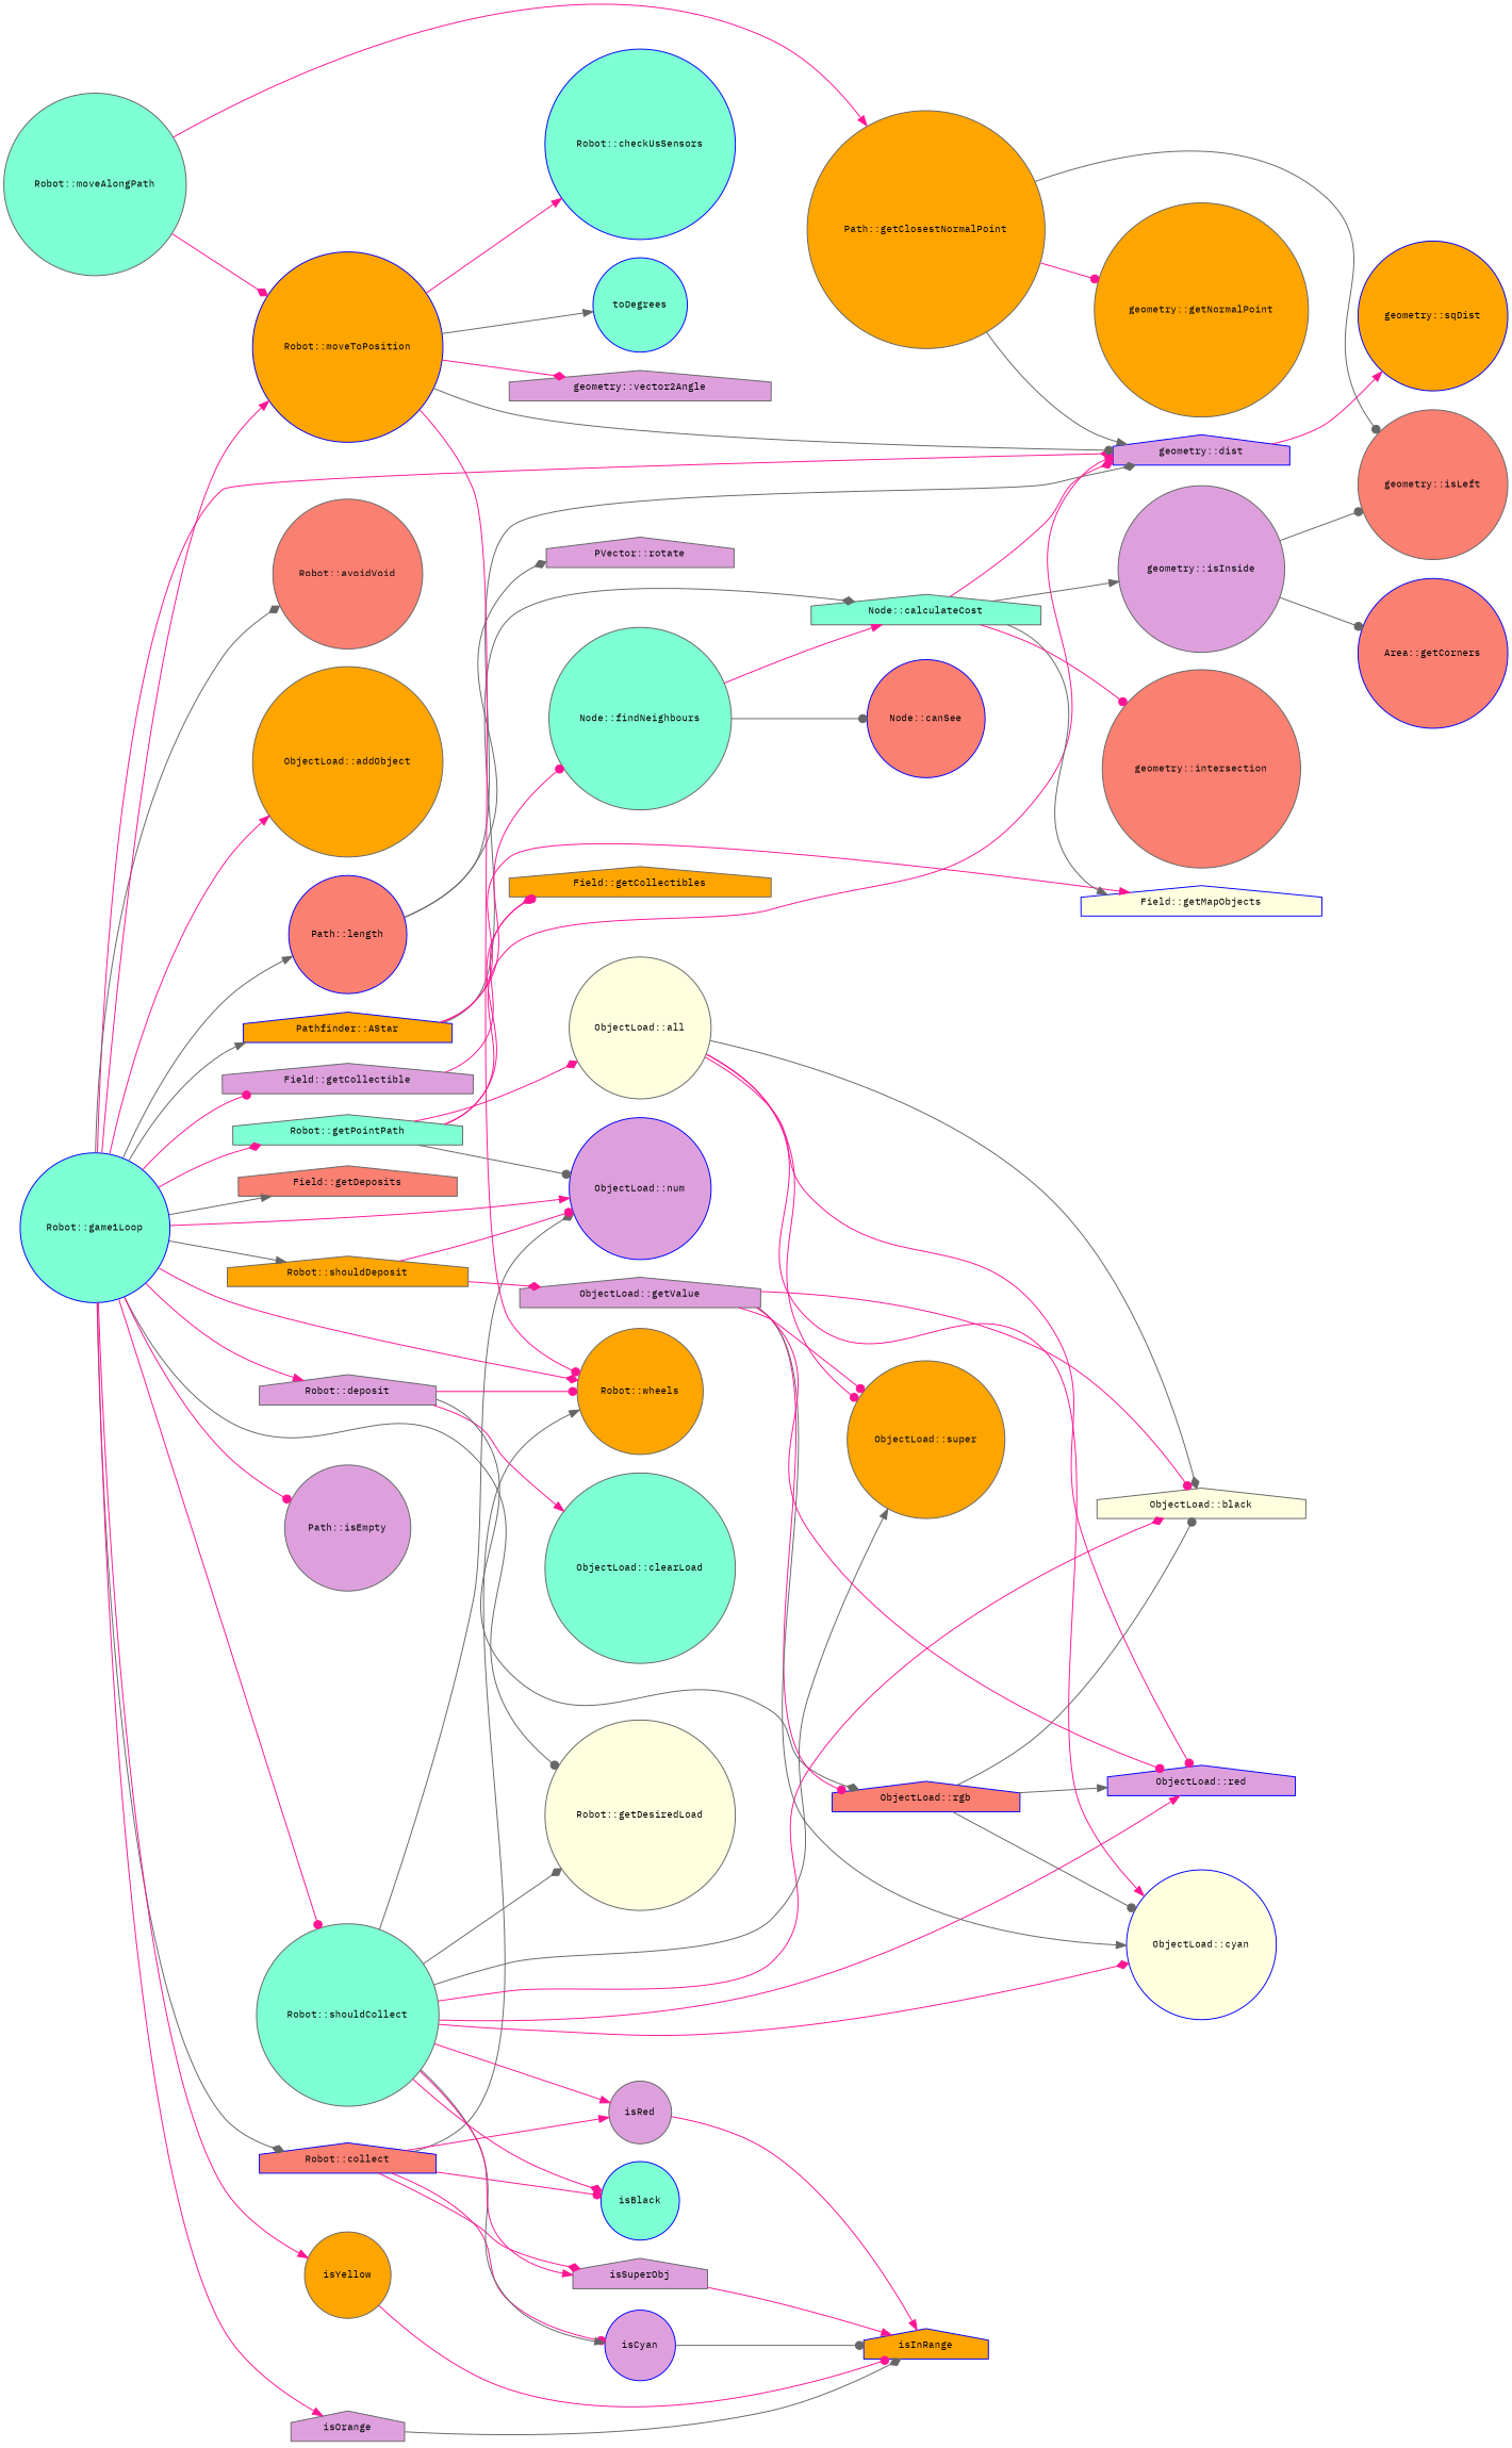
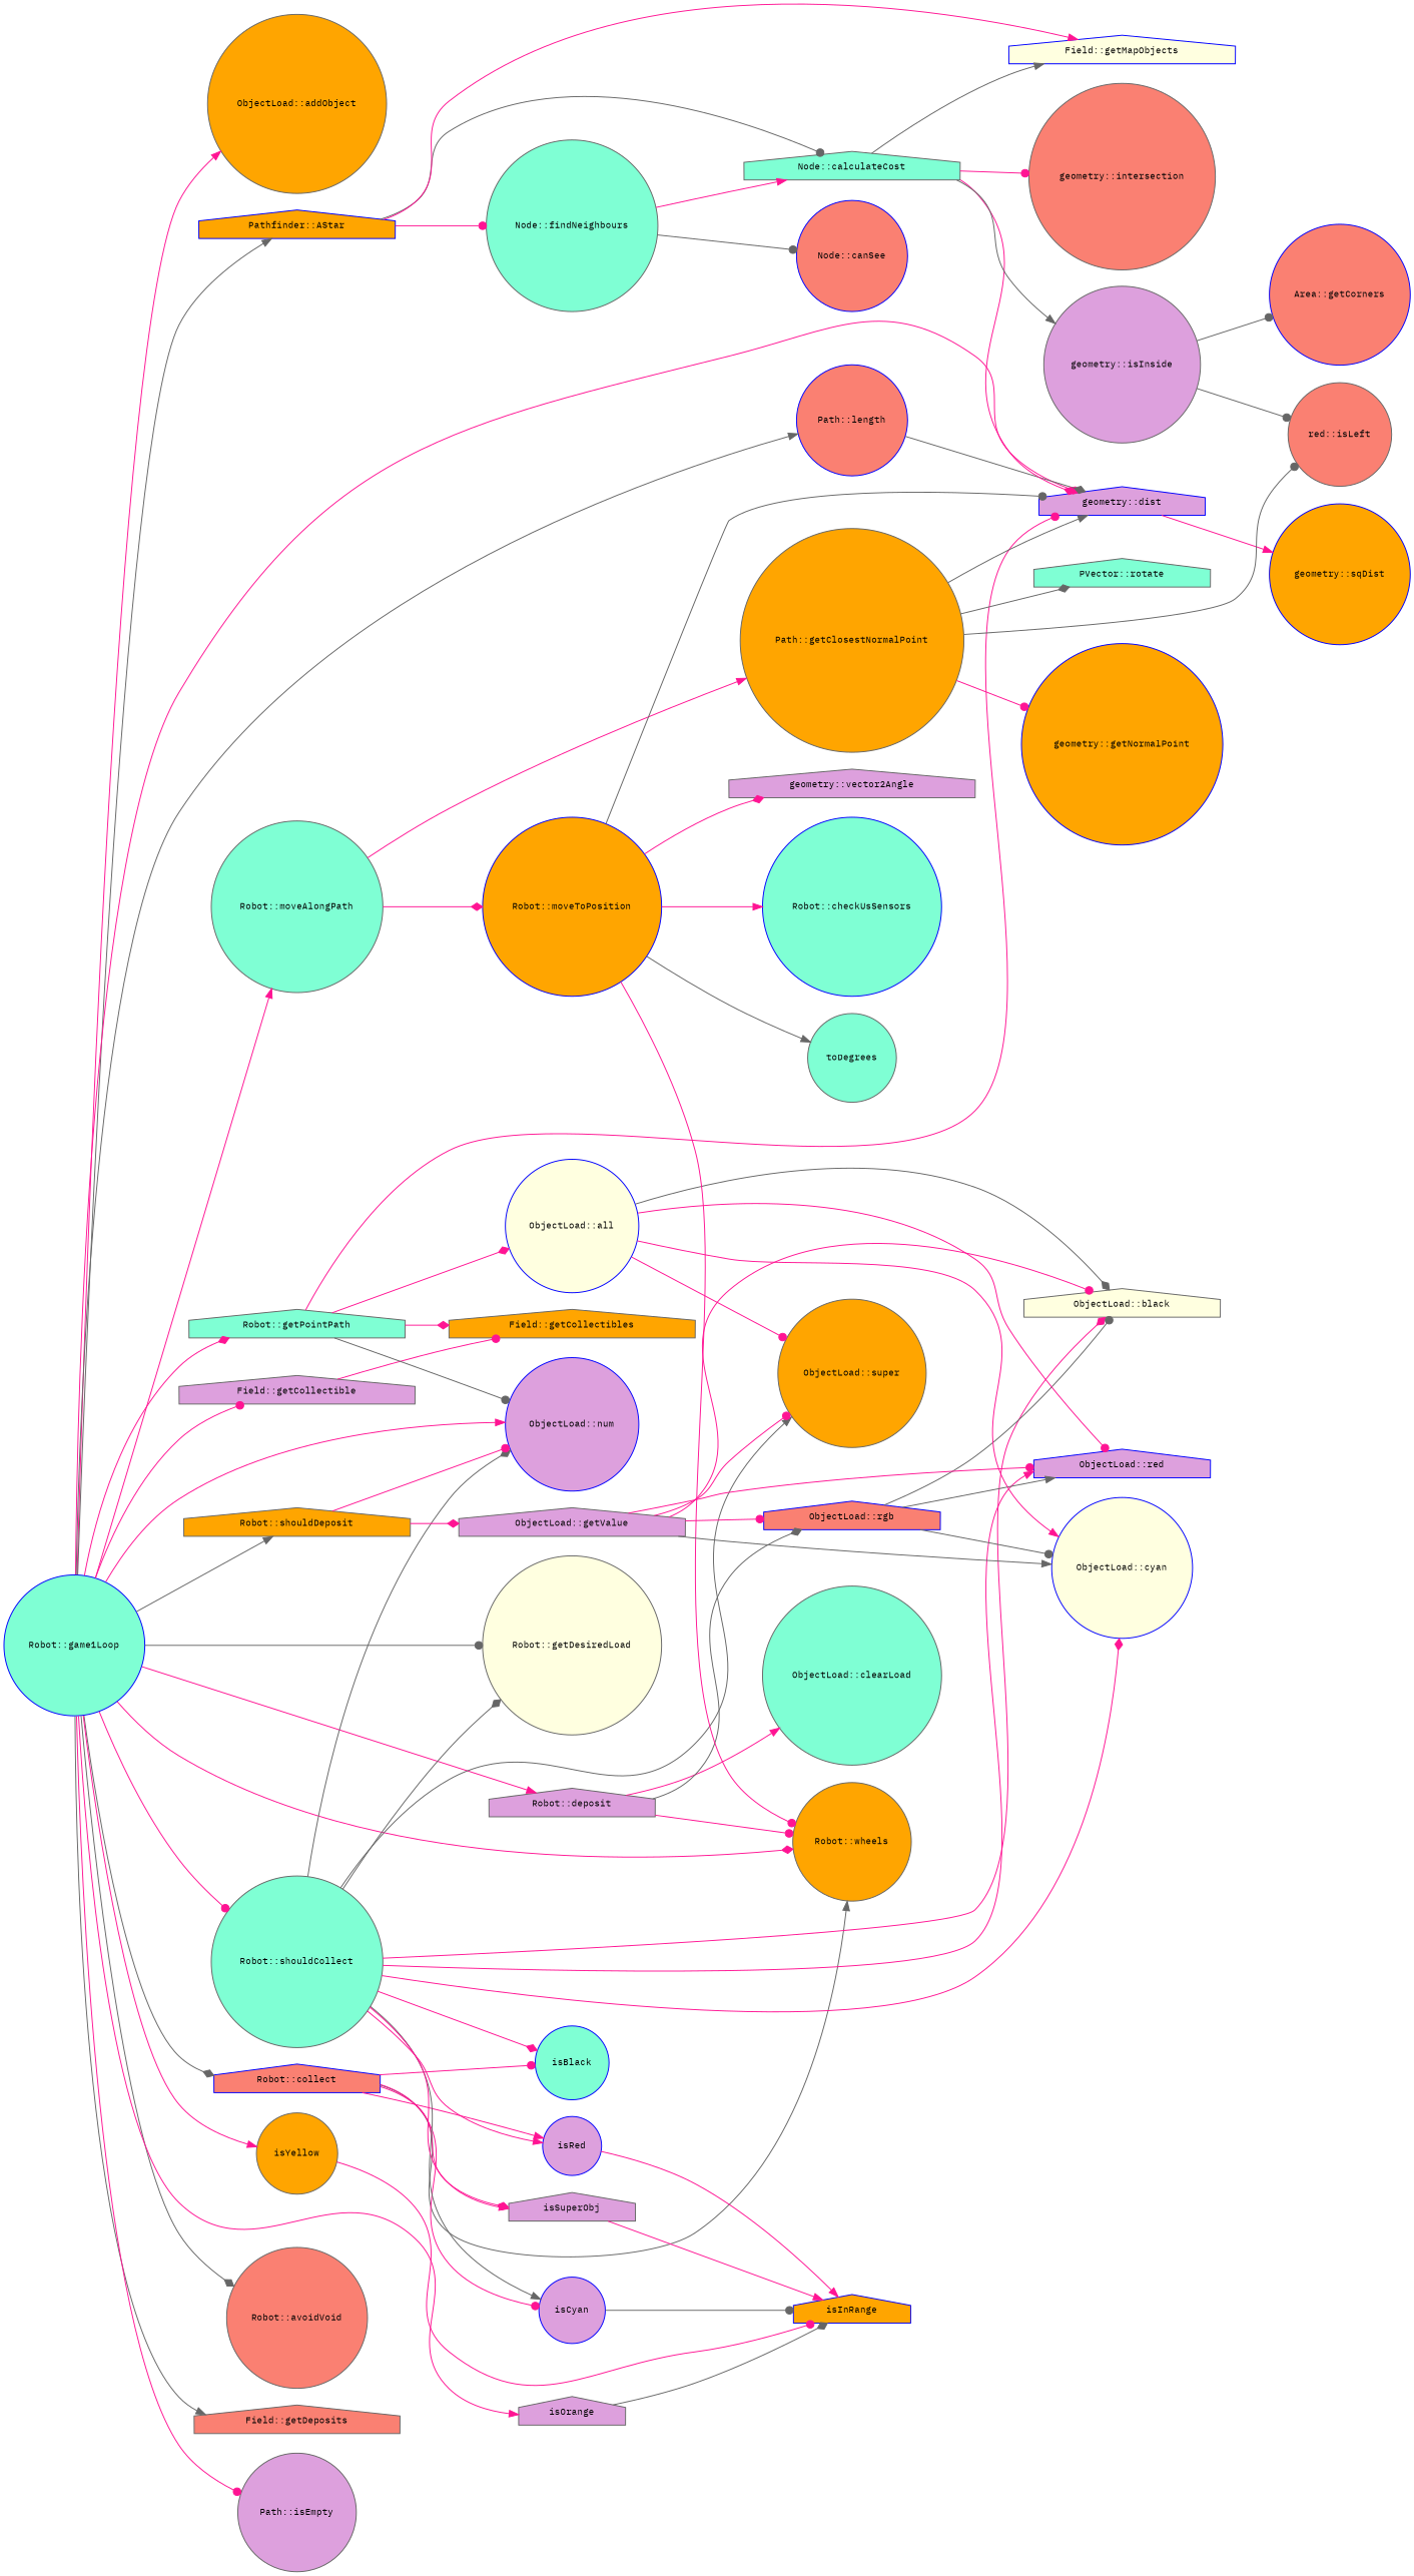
  digraph {
    fontname="IBM Plex Mono"
    rankdir=LR
    node [color=gray40 fillcolor=plum fontname="IBM Plex Mono" fontsize=10 shape=circle style=filled]
    edge [arrowhead=normal color=deeppink fontname="IBM Plex Mono" fontsize=10 labelfontname=Helvetica labelfontsize=10 style=solid]
    n1 [color=blue fillcolor=aquamarine fontcolor=black height=0.2 label="Robot::game1Loop" width=0.4]
    n2 [fillcolor=orange height=0.2 label="ObjectLoad::addObject" width=0.4]
    n3 [color=blue fillcolor=orange height=0.2 label="Pathfinder::AStar" shape=house width=0.4]
    n4 [color=blue height=0.2 label="geometry::dist" shape=house width=0.4]
    n5 [fillcolor=salmon height=0.2 label="Robot::avoidVoid" width=0.4]
    n6 [color=blue fillcolor=salmon height=0.2 label="Robot::collect" shape=house width=0.4]
    n7 [fillcolor=orange height=0.2 label="Robot::wheels" width=0.4]
    n8 [height=0.2 label="Robot::deposit" shape=house width=0.4]
    n9 [height=0.2 label="Field::getCollectible" shape=house width=0.4]
    n10 [fillcolor=salmon height=0.2 label="Field::getDeposits" shape=house width=0.4]
    n11 [fillcolor=lightyellow height=0.2 label="Robot::getDesiredLoad" width=0.4]
    n12 [fillcolor=aquamarine height=0.2 label="Robot::getPointPath" shape=house width=0.4]
    n13 [color=blue height=0.2 label="ObjectLoad::num" width=0.4]
    n14 [height=0.2 label="Path::isEmpty" width=0.4]
    n15 [height=0.2 label=isOrange shape=house width=0.4]
    n16 [fillcolor=orange height=0.2 label=isYellow width=0.4]
    n17 [color=blue fillcolor=salmon height=0.2 label="Path::length" width=0.4]
    n18 [fillcolor=aquamarine height=0.2 label="Robot::moveAlongPath" width=0.4]
    n19 [fillcolor=aquamarine height=0.2 label="Robot::shouldCollect" width=0.4]
    n20 [fillcolor=orange height=0.2 label="Robot::shouldDeposit" shape=house width=0.4]
    n21 [fillcolor=aquamarine height=0.2 label="Node::calculateCost" shape=house width=0.4]
    n22 [color=blue fillcolor=lightyellow height=0.2 label="Field::getMapObjects" shape=house width=0.4]
    n23 [fillcolor=aquamarine height=0.2 label="Node::findNeighbours" width=0.4]
    n24 [color=blue fillcolor=orange height=0.2 label="geometry::sqDist" width=0.4]
    n25 [color=blue fillcolor=aquamarine height=0.2 label=isBlack width=0.4]
    n26 [color=blue height=0.2 label=isCyan width=0.4]
-   n27 [height=0.2 label=isRed width=0.4]
+   n27 [color=blue height=0.2 label=isRed width=0.4]
    n28 [height=0.2 label=isSuperObj shape=house width=0.4]
    n29 [fillcolor=aquamarine height=0.2 label="ObjectLoad::clearLoad" width=0.4]
    n30 [color=blue fillcolor=salmon height=0.2 label="ObjectLoad::rgb" shape=house width=0.4]
    n31 [fillcolor=orange height=0.2 label="Field::getCollectibles" shape=house width=0.4]
-   n32 [fillcolor=lightyellow height=0.2 label="ObjectLoad::all" width=0.4]
+   n32 [color=blue fillcolor=lightyellow height=0.2 label="ObjectLoad::all" width=0.4]
    n33 [color=blue fillcolor=orange height=0.2 label=isInRange shape=house width=0.4]
    n34 [fillcolor=orange height=0.2 label="Path::getClosestNormalPoint" width=0.4]
    n35 [color=blue fillcolor=orange height=0.2 label="Robot::moveToPosition" width=0.4]
    n36 [fillcolor=lightyellow height=0.2 label="ObjectLoad::black" shape=house width=0.4]
    n37 [color=blue fillcolor=lightyellow height=0.2 label="ObjectLoad::cyan" width=0.4]
    n38 [color=blue height=0.2 label="ObjectLoad::red" shape=house width=0.4]
    n39 [fillcolor=orange height=0.2 label="ObjectLoad::super" width=0.4]
    n40 [height=0.2 label="ObjectLoad::getValue" shape=house width=0.4]
    n41 [fillcolor=salmon height=0.2 label="geometry::intersection" width=0.4]
    n42 [height=0.2 label="geometry::isInside" width=0.4]
    n43 [color=blue fillcolor=salmon height=0.2 label="Node::canSee" width=0.4]
    n44 [color=blue fillcolor=salmon height=0.2 label="Area::getCorners" width=0.4]
-   n45 [fillcolor=salmon height=0.2 label="geometry::isLeft" width=0.4]
-   n46 [fillcolor=orange height=0.2 label="geometry::getNormalPoint" width=0.4]
-   n47 [height=0.2 label="PVector::rotate" shape=house width=0.4]
+   n45 [fillcolor=salmon height=0.2 label="red::isLeft" width=0.4]
+   n46 [color=blue fillcolor=orange height=0.2 label="geometry::getNormalPoint" width=0.4]
+   n47 [fillcolor=aquamarine height=0.2 label="PVector::rotate" shape=house width=0.4]
    n48 [color=blue fillcolor=aquamarine height=0.2 label="Robot::checkUsSensors" width=0.4]
-   n49 [color=blue fillcolor=aquamarine height=0.2 label=toDegrees width=0.4]
+   n49 [fillcolor=aquamarine height=0.2 label=toDegrees width=0.4]
    n50 [height=0.2 label="geometry::vector2Angle" shape=house width=0.4]
    n1 -> n2
    n1 -> n3 [color=gray40]
    n1 -> n4 [arrowhead=diamond]
    n1 -> n5 [arrowhead=diamond color=gray40]
    n1 -> n6 [arrowhead=diamond color=gray40]
    n1 -> n7 [arrowhead=diamond]
    n1 -> n8
    n1 -> n9 [arrowhead=dot]
    n1 -> n10 [color=gray40]
    n1 -> n11 [arrowhead=dot color=gray40]
    n1 -> n12 [arrowhead=diamond]
    n1 -> n13
    n1 -> n14 [arrowhead=dot]
    n1 -> n15
    n1 -> n16
    n1 -> n17 [color=gray40]
-   n1 -> n35
+   n1 -> n18
    n1 -> n19 [arrowhead=dot]
    n1 -> n20 [color=gray40]
-   n3 -> n21 [arrowhead=diamond color=gray40]
+   n3 -> n21 [arrowhead=dot color=gray40]
    n3 -> n22
    n3 -> n23 [arrowhead=dot]
    n4 -> n24
    n6 -> n7 [color=gray40]
    n6 -> n25 [arrowhead=dot]
    n6 -> n26 [arrowhead=dot]
    n6 -> n27
    n6 -> n28 [arrowhead=diamond]
    n8 -> n7 [arrowhead=dot]
    n8 -> n29
    n8 -> n30 [arrowhead=diamond color=gray40]
    n9 -> n31 [arrowhead=dot]
    n12 -> n4 [arrowhead=dot]
    n12 -> n13 [arrowhead=dot color=gray40]
    n12 -> n31 [arrowhead=diamond]
    n12 -> n32 [arrowhead=diamond]
    n15 -> n33 [arrowhead=diamond color=gray40]
    n16 -> n33 [arrowhead=dot]
    n17 -> n4 [arrowhead=diamond color=gray40]
    n18 -> n34
    n18 -> n35 [arrowhead=diamond]
    n19 -> n11 [arrowhead=diamond color=gray40]
    n19 -> n13 [arrowhead=diamond color=gray40]
    n19 -> n25 [arrowhead=diamond]
    n19 -> n26 [color=gray40]
    n19 -> n27
    n19 -> n28
    n19 -> n36 [arrowhead=diamond]
    n19 -> n37 [arrowhead=diamond]
    n19 -> n38
    n19 -> n39 [color=gray40]
    n20 -> n13 [arrowhead=dot]
    n20 -> n40 [arrowhead=diamond]
    n21 -> n4 [arrowhead=diamond]
    n21 -> n22 [color=gray40]
    n21 -> n41 [arrowhead=dot]
    n21 -> n42 [color=gray40]
    n23 -> n21
    n23 -> n43 [arrowhead=dot color=gray40]
    n26 -> n33 [arrowhead=dot color=gray40]
    n27 -> n33
    n28 -> n33
    n30 -> n36 [arrowhead=dot color=gray40]
    n30 -> n37 [arrowhead=dot color=gray40]
    n30 -> n38 [color=gray40]
    n32 -> n36 [arrowhead=diamond color=gray40]
    n32 -> n37
    n32 -> n38 [arrowhead=dot]
    n32 -> n39 [arrowhead=dot]
    n34 -> n4 [color=gray40]
    n34 -> n45 [arrowhead=dot color=gray40]
    n34 -> n46 [arrowhead=dot]
-   n17 -> n47 [arrowhead=diamond color=gray40]
+   n34 -> n47 [arrowhead=diamond color=gray40]
    n35 -> n4 [arrowhead=dot color=gray40]
    n35 -> n7 [arrowhead=dot]
    n35 -> n48
    n35 -> n49 [color=gray40]
    n35 -> n50 [arrowhead=diamond]
    n40 -> n30 [arrowhead=dot]
    n40 -> n36 [arrowhead=dot]
    n40 -> n37 [color=gray40]
    n40 -> n38 [arrowhead=dot]
    n40 -> n39 [arrowhead=dot]
    n42 -> n44 [arrowhead=dot color=gray40]
    n42 -> n45 [arrowhead=dot color=gray40]
  }
